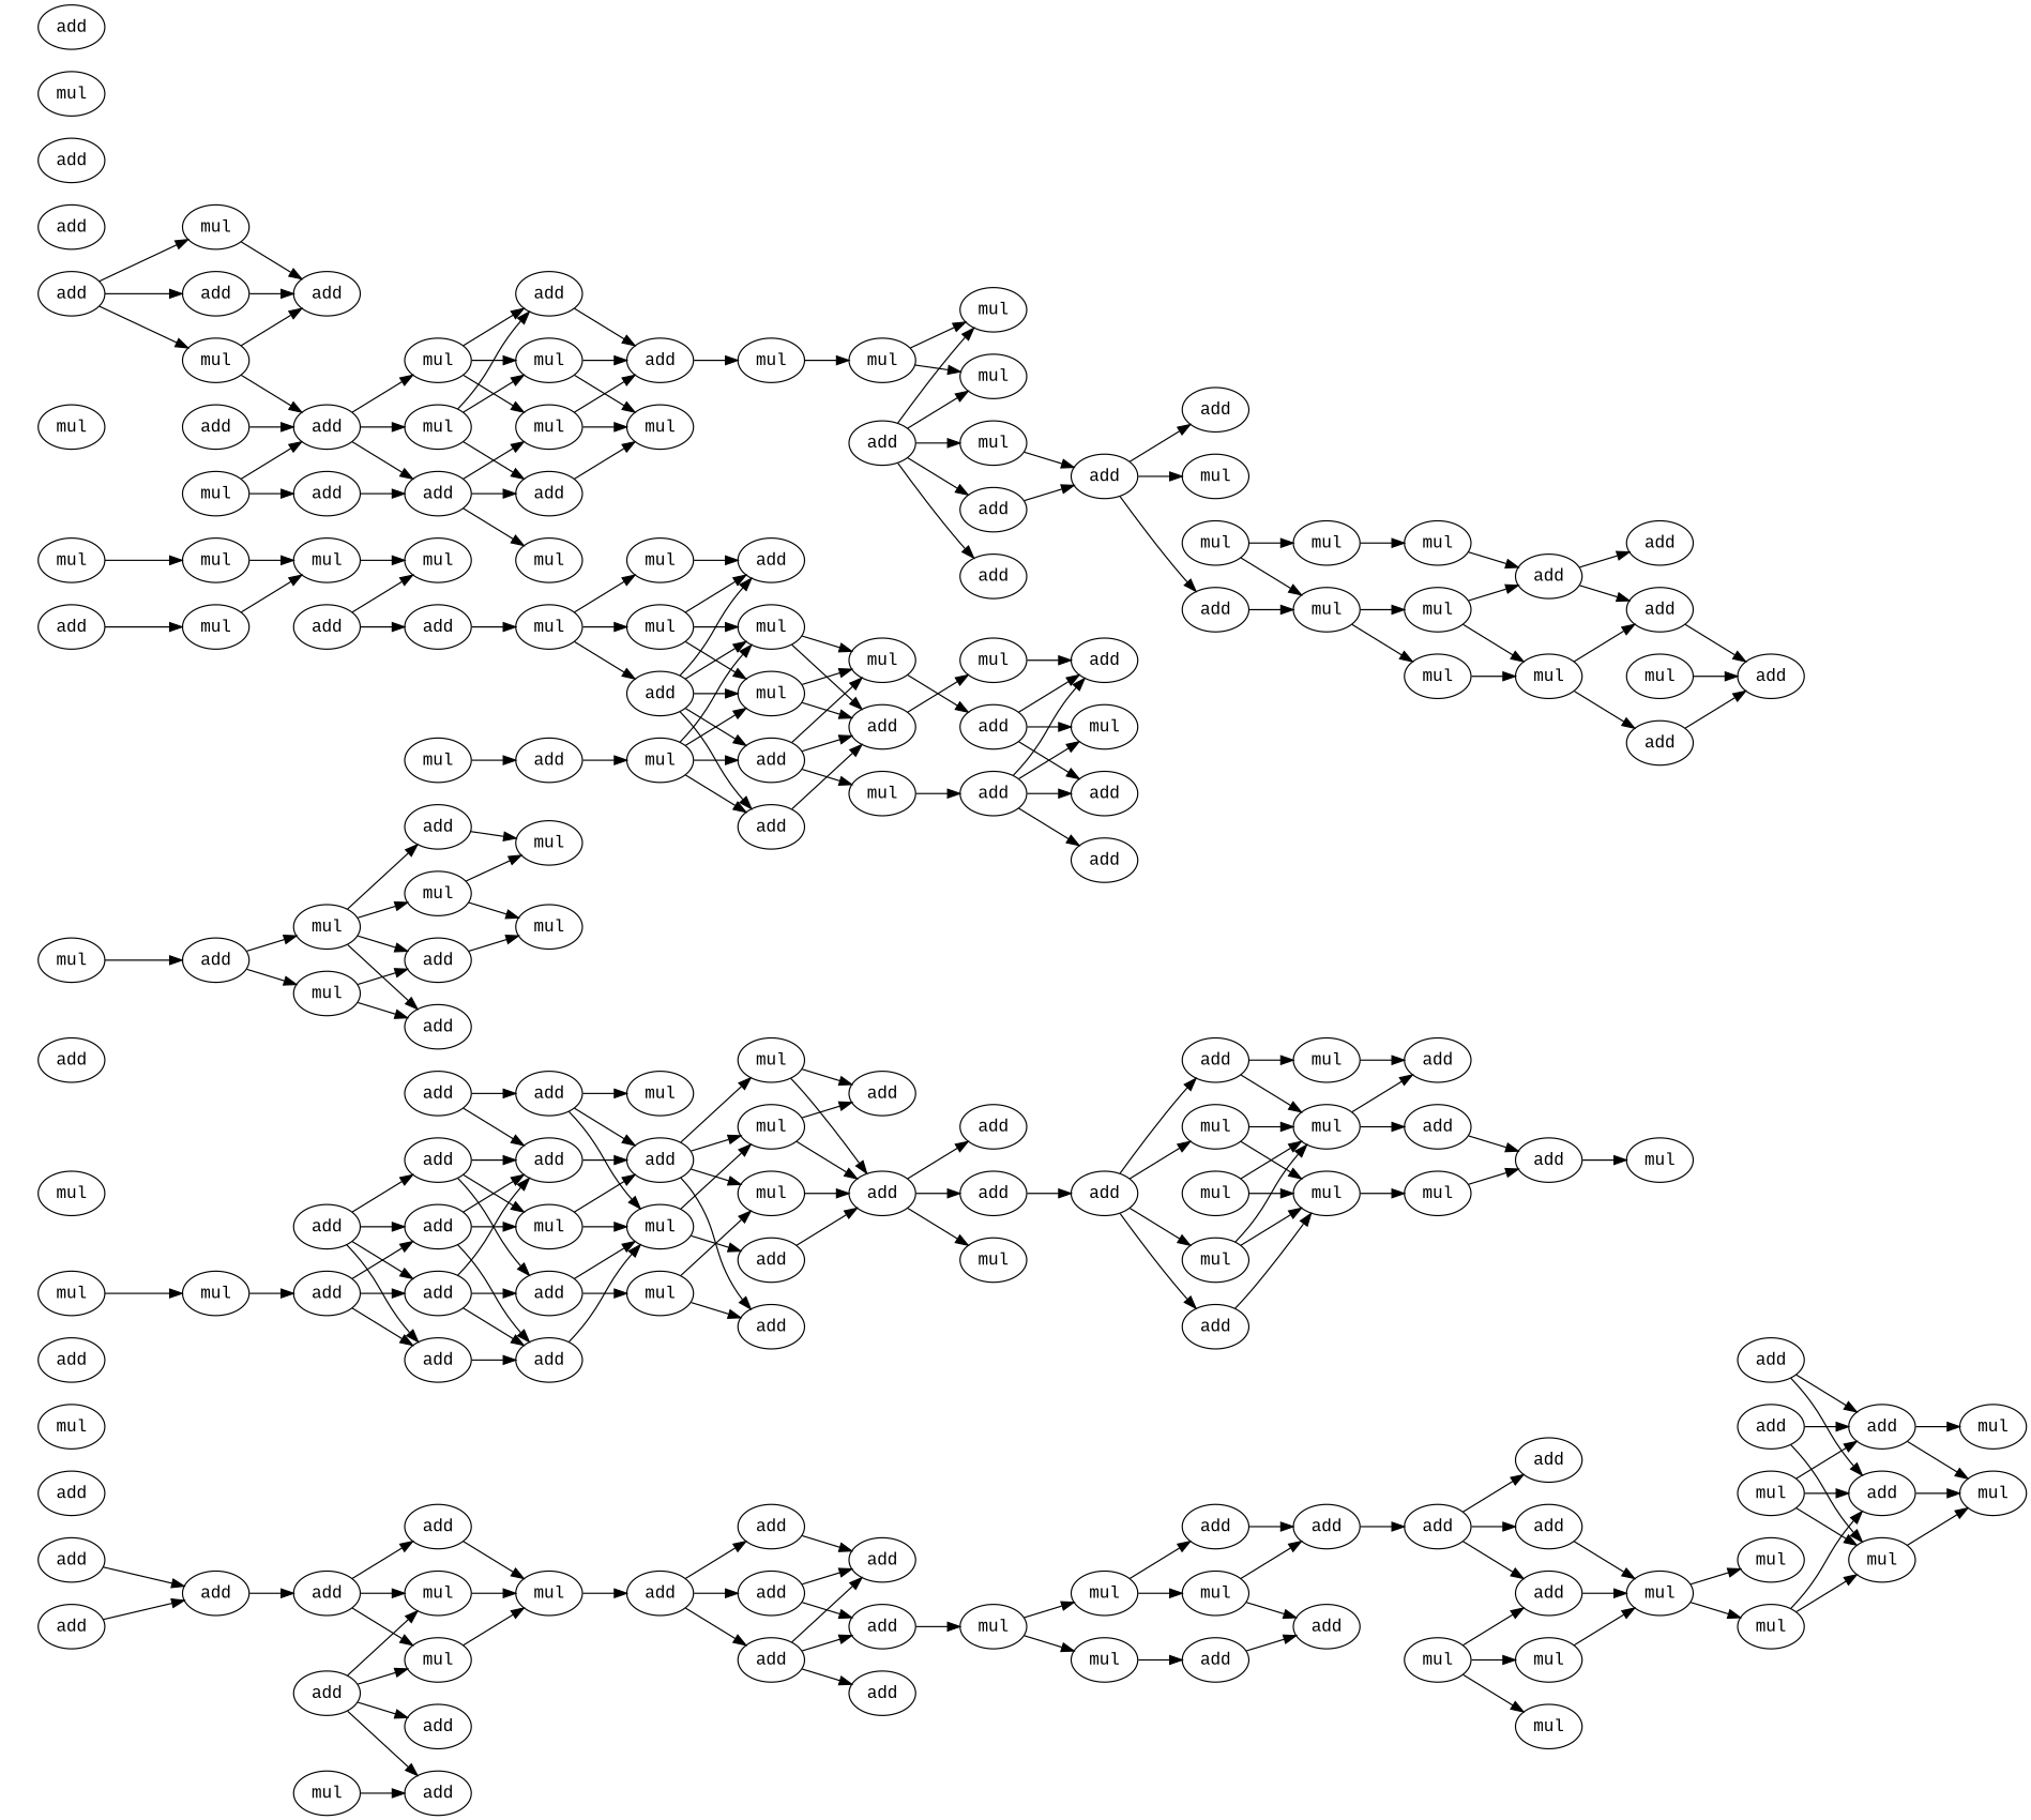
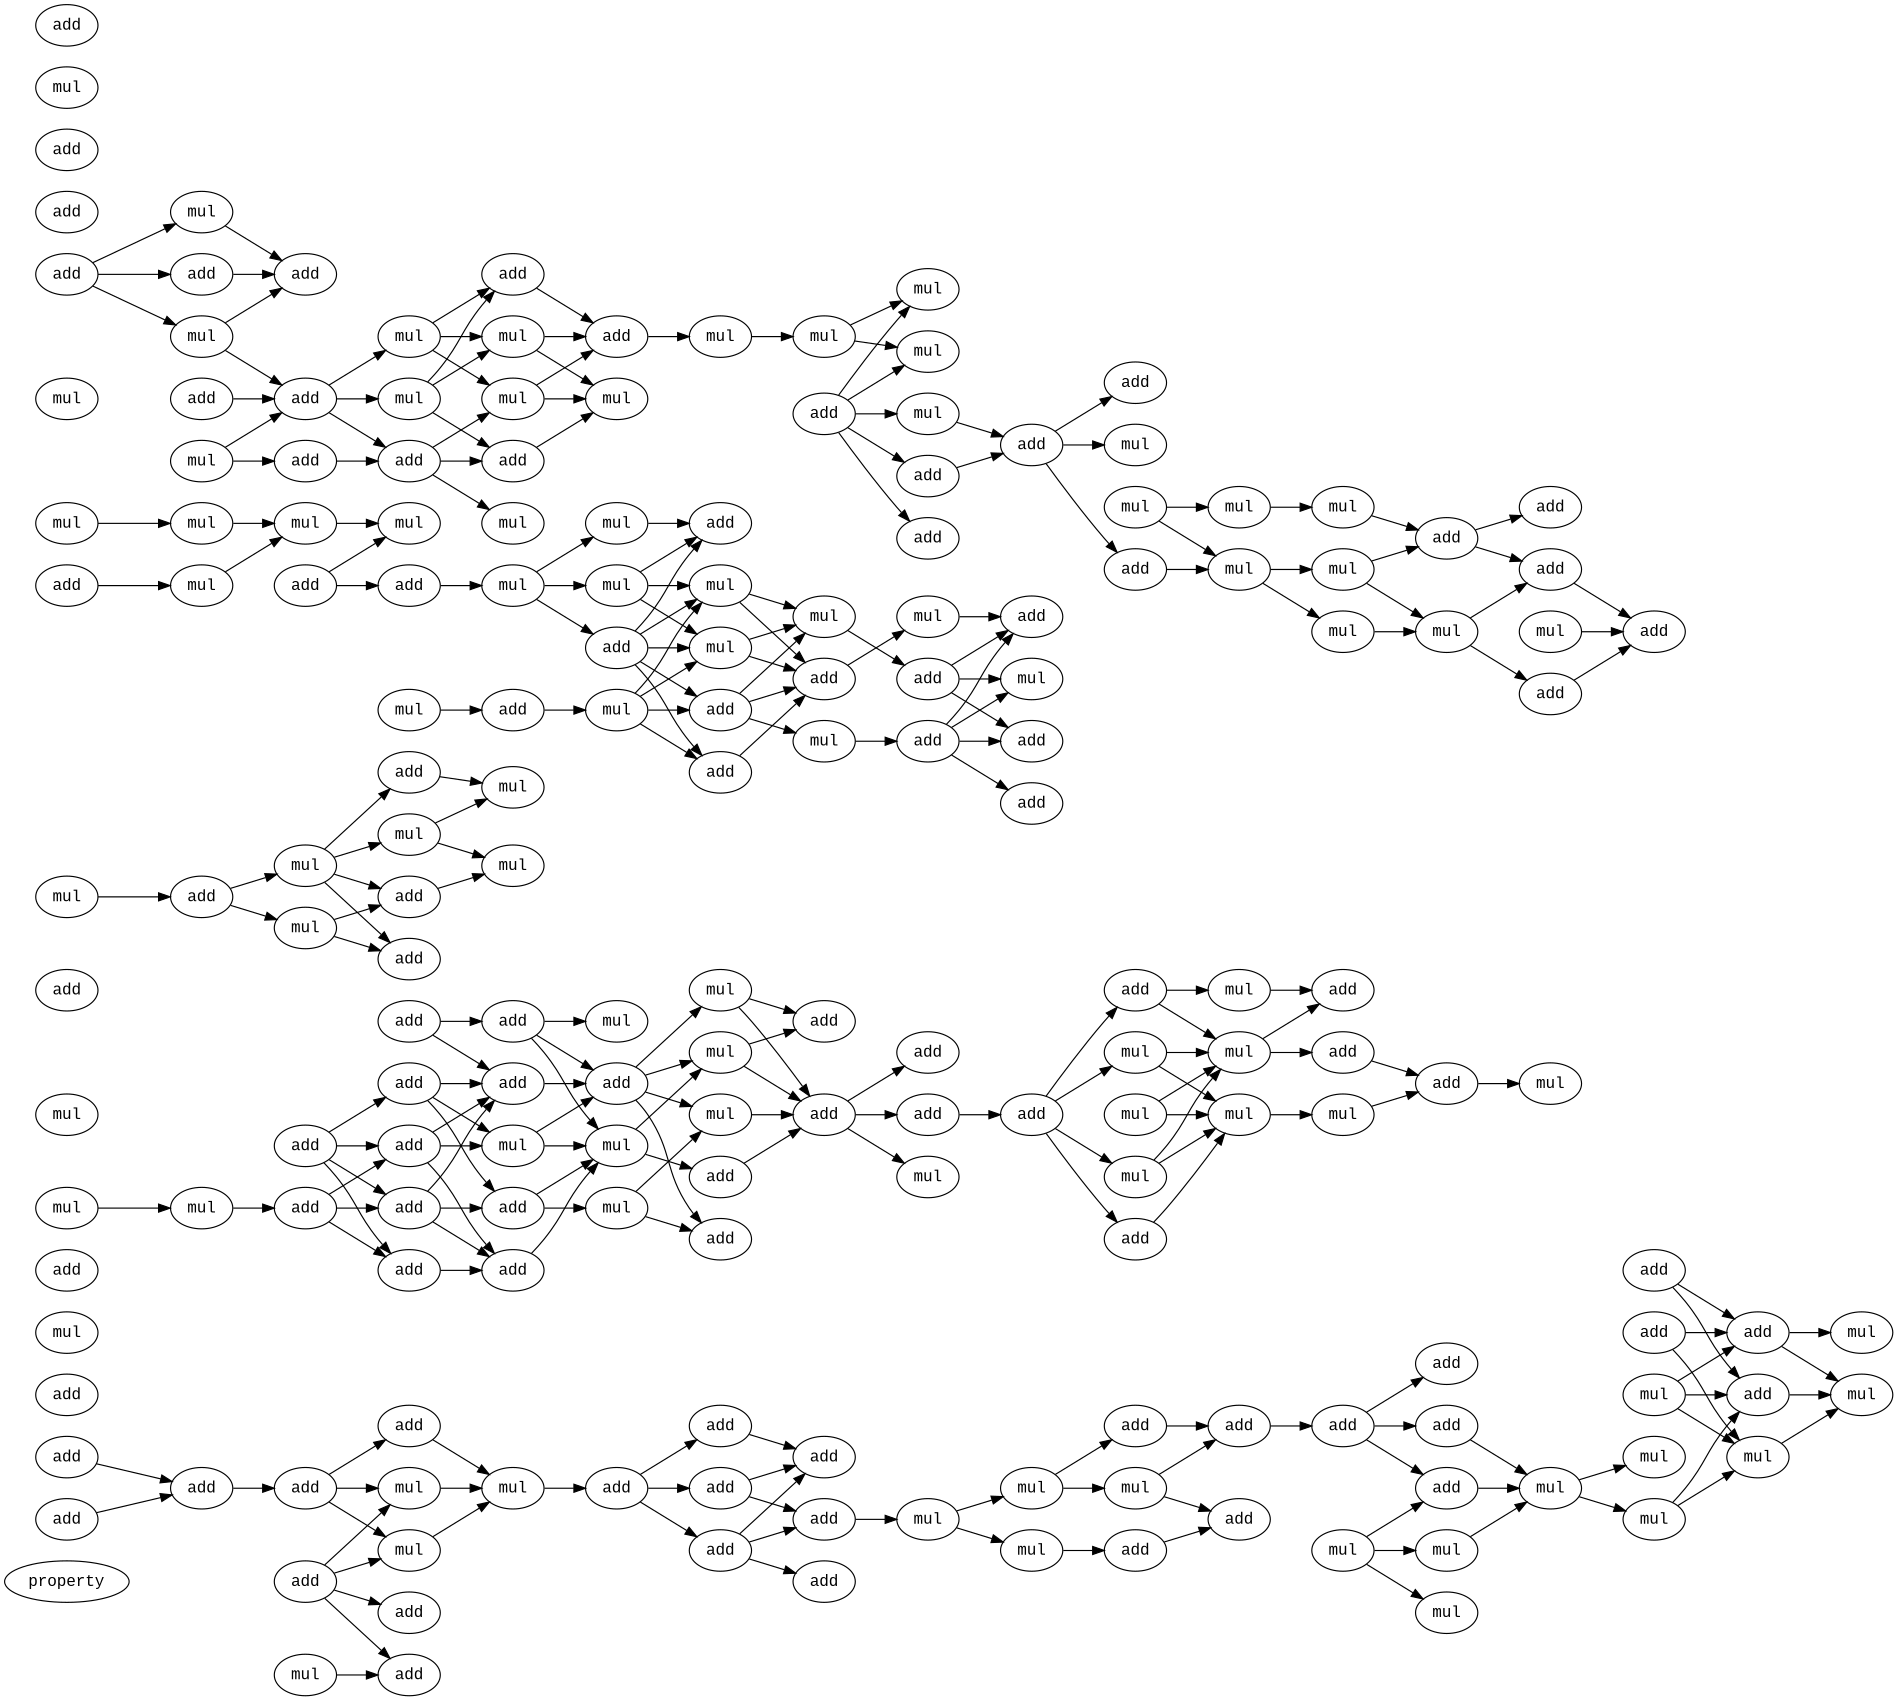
  digraph {
    rankdir=LR
    fontname="Liberation Mono"
    node [fontcolor=black fontname="Liberation Mono"]
    edge [fontname="Liberation Mono"]
+   property [lf=1.3 mul=2]
    n2 [label=add]
    n3 [label=add]
    n4 [label=add]
    n5 [label=add]
    n6 [label=add]
    n7 [label=mul]
    n8 [label=add]
    n9 [label=add]
    n10 [label=add]
    n11 [label=mul]
    n12 [label=mul]
    n13 [label=add]
    n14 [label=mul]
    n15 [label=mul]
    n16 [label=add]
    n17 [label=add]
    n18 [label=add]
    n19 [label=add]
    n20 [label=add]
    n21 [label=add]
    n22 [label=add]
    n23 [label=mul]
    n24 [label=mul]
    n25 [label=mul]
    n26 [label=mul]
    n27 [label=add]
    n28 [label=add]
    n29 [label=add]
    n30 [label=add]
    n31 [label=add]
    n32 [label=add]
    n33 [label=add]
    n34 [label=add]
    n35 [label=add]
    n36 [label=mul]
    n37 [label=mul]
    n38 [label=mul]
    n39 [label=mul]
    n40 [label=mul]
    n41 [label=mul]
    n42 [label=mul]
    n43 [label=add]
    n44 [label=add]
    n45 [label=add]
    n46 [label=add]
    n47 [label=mul]
    n48 [label=mul]
    n49 [label=mul]
    n50 [label=mul]
    n51 [label=mul]
    n52 [label=add]
    n53 [label=add]
    n54 [label=add]
    n55 [label=add]
    n56 [label=add]
    n57 [label=add]
    n58 [label=mul]
    n59 [label=add]
    n60 [label=add]
    n61 [label=add]
    n62 [label=mul]
    n63 [label=add]
    n64 [label=add]
    n65 [label=mul]
    n66 [label=mul]
    n67 [label=add]
    n68 [label=mul]
    n69 [label=mul]
    n70 [label=add]
    n71 [label=mul]
    n72 [label=mul]
    n73 [label=add]
    n74 [label=add]
    n75 [label=add]
    n76 [label=add]
    n77 [label=add]
    n78 [label=mul]
    n79 [label=add]
    n80 [label=mul]
    n81 [label=mul]
    n82 [label=add]
    n83 [label=add]
    n84 [label=mul]
    n85 [label=mul]
    n86 [label=mul]
    n87 [label=mul]
    n88 [label=add]
    n89 [label=add]
    n90 [label=mul]
    n91 [label=add]
    n92 [label=mul]
    n93 [label=add]
    n94 [label=mul]
    n95 [label=add]
    n96 [label=mul]
    n97 [label=mul]
    n98 [label=mul]
    n99 [label=add]
    n100 [label=add]
    n101 [label=add]
    n102 [label=mul]
    n103 [label=mul]
    n104 [label=mul]
    n105 [label=mul]
    n106 [label=add]
    n107 [label=mul]
    n108 [label=mul]
    n109 [label=mul]
    n110 [label=add]
    n111 [label=add]
    n112 [label=mul]
    n113 [label=add]
    n114 [label=mul]
    n115 [label=add]
    n116 [label=mul]
    n117 [label=mul]
    n118 [label=mul]
    n119 [label=mul]
    n120 [label=mul]
    n121 [label=add]
    n122 [label=add]
    n123 [label=add]
    n124 [label=add]
    n125 [label=mul]
    n126 [label=mul]
    n127 [label=mul]
    n128 [label=add]
    n129 [label=add]
    n130 [label=add]
    n131 [label=add]
    n132 [label=mul]
    n133 [label=add]
    n134 [label=mul]
    n135 [label=add]
    n136 [label=mul]
    n137 [label=mul]
    n138 [label=add]
    n139 [label=add]
    n140 [label=add]
    n141 [label=mul]
    n142 [label=add]
    n143 [label=add]
    n144 [label=add]
    n145 [label=mul]
    n146 [label=mul]
    n147 [label=add]
    n148 [label=mul]
    n149 [label=add]
    n150 [label=mul]
    n151 [label=mul]
    n152 [label=add]
    n153 [label=mul]
    n154 [label=mul]
    n155 [label=mul]
    n156 [label=mul]
    n157 [label=mul]
    n158 [label=add]
    n159 [label=add]
    n160 [label=add]
    n161 [label=mul]
    n162 [label=add]
    n163 [label=add]
    n164 [label=mul]
    n165 [label=add]
    n166 [label=add]
    n167 [label=mul]
    n168 [label=mul]
    n169 [label=mul]
    n170 [label=mul]
    n171 [label=mul]
    n172 [label=mul]
    n173 [label=add]
    n174 [label=mul]
    n175 [label=add]
    n176 [label=add]
    n177 [label=add]
    n178 [label=add]
    n179 [label=mul]
    n180 [label=add]
    n181 [label=mul]
    n182 [label=add]
    n2 -> n3
    n3 -> n6
    n4 -> n3
    n6 -> n11
    n6 -> n12
    n6 -> n13
    n7 -> n8
    n9 -> n8
    n9 -> n10
    n9 -> n11
    n9 -> n12
    n11 -> n14
    n12 -> n14
    n13 -> n14
    n14 -> n16
    n16 -> n17
    n16 -> n18
    n16 -> n19
    n17 -> n20
    n18 -> n20
    n18 -> n21
    n19 -> n20
    n19 -> n21
    n19 -> n22
    n21 -> n23
    n23 -> n24
    n23 -> n25
    n24 -> n26
    n24 -> n27
    n25 -> n28
    n26 -> n29
    n26 -> n30
    n27 -> n30
    n28 -> n29
    n30 -> n32
    n32 -> n33
    n32 -> n34
    n32 -> n35
    n33 -> n39
    n35 -> n39
    n36 -> n33
    n36 -> n37
    n36 -> n38
    n38 -> n39
    n39 -> n40
    n39 -> n41
    n40 -> n42
    n40 -> n43
    n42 -> n48
    n43 -> n48
    n44 -> n43
    n44 -> n45
    n45 -> n48
    n45 -> n49
    n46 -> n42
    n46 -> n45
    n47 -> n42
    n47 -> n43
    n47 -> n45
    n50 -> n51
    n51 -> n52
    n52 -> n54
    n52 -> n55
    n52 -> n56
    n53 -> n54
    n53 -> n55
    n53 -> n56
    n53 -> n57
    n54 -> n59
    n54 -> n60
    n54 -> n61
    n55 -> n60
    n55 -> n61
    n55 -> n62
    n56 -> n61
    n57 -> n59
    n57 -> n60
    n57 -> n62
    n59 -> n65
    n59 -> n66
    n60 -> n67
    n61 -> n66
    n62 -> n66
    n62 -> n67
    n63 -> n60
    n63 -> n64
    n64 -> n66
    n64 -> n67
    n64 -> n68
    n65 -> n69
    n65 -> n70
    n66 -> n71
    n66 -> n73
    n67 -> n69
    n67 -> n70
    n67 -> n71
    n67 -> n72
    n69 -> n74
    n71 -> n74
    n71 -> n75
    n72 -> n74
    n72 -> n75
    n73 -> n74
    n74 -> n76
    n74 -> n77
    n74 -> n78
    n77 -> n79
    n79 -> n80
    n79 -> n81
    n79 -> n82
    n79 -> n83
    n80 -> n84
    n80 -> n85
    n81 -> n84
    n81 -> n85
    n82 -> n84
    n82 -> n87
    n83 -> n85
    n84 -> n88
    n84 -> n89
    n85 -> n90
    n86 -> n84
    n86 -> n85
    n87 -> n89
    n88 -> n91
    n90 -> n91
    n91 -> n92
    n94 -> n95
    n95 -> n96
    n95 -> n97
    n96 -> n98
    n96 -> n99
    n96 -> n100
    n96 -> n101
    n97 -> n99
    n97 -> n101
    n98 -> n102
    n98 -> n103
    n100 -> n102
    n101 -> n103
    n104 -> n105
    n105 -> n108
    n106 -> n107
    n107 -> n108
    n108 -> n109
    n110 -> n109
    n110 -> n111
    n111 -> n114
    n112 -> n113
    n113 -> n118
    n114 -> n115
    n114 -> n116
    n114 -> n117
    n115 -> n119
    n115 -> n120
    n115 -> n121
    n115 -> n122
    n115 -> n123
    n116 -> n123
    n117 -> n119
    n117 -> n120
    n117 -> n123
    n118 -> n119
    n118 -> n120
    n118 -> n121
    n118 -> n122
    n119 -> n124
    n119 -> n125
    n120 -> n124
    n120 -> n125
    n121 -> n124
    n121 -> n125
    n121 -> n126
    n122 -> n124
    n124 -> n127
    n125 -> n128
    n126 -> n129
    n127 -> n130
    n128 -> n130
    n128 -> n131
    n128 -> n132
    n129 -> n130
    n129 -> n131
    n129 -> n132
    n129 -> n133
    n135 -> n136
    n135 -> n137
    n135 -> n138
    n136 -> n139
    n137 -> n139
    n137 -> n140
    n138 -> n139
    n140 -> n144
    n140 -> n145
    n140 -> n146
    n141 -> n140
    n141 -> n142
    n142 -> n144
    n143 -> n140
    n144 -> n149
    n144 -> n150
    n144 -> n151
    n145 -> n147
    n145 -> n148
    n145 -> n149
    n146 -> n147
    n146 -> n148
    n146 -> n150
    n147 -> n152
    n148 -> n152
    n148 -> n153
    n149 -> n153
    n150 -> n152
    n150 -> n153
    n152 -> n154
    n154 -> n155
    n155 -> n156
    n155 -> n157
    n158 -> n156
    n158 -> n157
    n158 -> n159
    n158 -> n160
    n158 -> n161
    n159 -> n162
    n161 -> n162
    n162 -> n163
    n162 -> n164
    n162 -> n165
    n165 -> n169
    n167 -> n168
    n167 -> n169
    n168 -> n170
    n169 -> n171
    n169 -> n172
    n170 -> n173
    n171 -> n173
    n171 -> n174
    n172 -> n174
    n173 -> n175
    n173 -> n177
    n174 -> n175
    n174 -> n176
    n175 -> n178
    n176 -> n178
    n179 -> n178
  }
